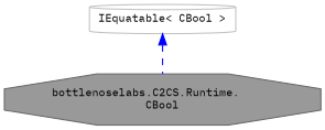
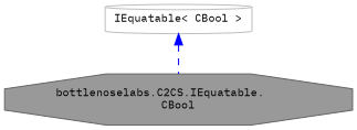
  digraph {
    fontname="IBM Plex Mono"
    node [fontname="IBM Plex Mono" fontsize=10 style=filled]
-   n1 [color=gray40 fillcolor=grey60 fontcolor=black height=0.2 label="bottlenoselabs.C2CS.Runtime.\lCBool" shape=octagon width=0.4]
+   n1 [color=gray40 fillcolor=grey60 fontcolor=black height=0.2 label="bottlenoselabs.C2CS.IEquatable.\lCBool" shape=octagon width=0.4]
    n2 [color=grey75 fillcolor=white height=0.2 label="IEquatable\< CBool \>" shape=cylinder width=0.4]
    n2 -> n1 [color=blue dir=back fontname="IBM Plex Mono" fontsize=10 labelfontname=Helvetica labelfontsize=10 style=dashed]
  }
